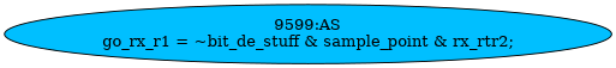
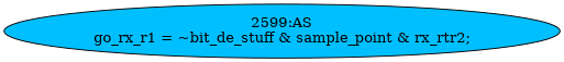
  strict digraph {
-   n1 [ast="<pyverilog.vparser.ast.Assign object at 0x7f44f6bb5510>" def_var="['go_rx_r1']" fillcolor=deepskyblue label="9599:AS\ngo_rx_r1 = ~bit_de_stuff & sample_point & rx_rtr2;" statements="[]" style=filled typ=Assign use_var="['bit_de_stuff', 'sample_point', 'rx_rtr2']"]
+   n1 [ast="<pyverilog.vparser.ast.Assign object at 0x7f44f6bb5510>" def_var="['go_rx_r1']" fillcolor=deepskyblue label="2599:AS\ngo_rx_r1 = ~bit_de_stuff & sample_point & rx_rtr2;" statements="[]" style=filled typ=Assign use_var="['bit_de_stuff', 'sample_point', 'rx_rtr2']"]
  }
